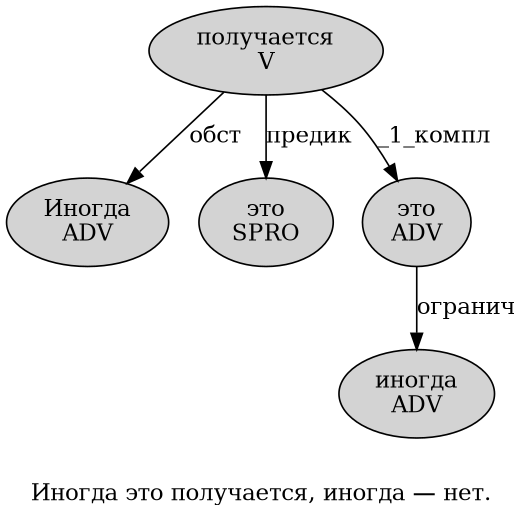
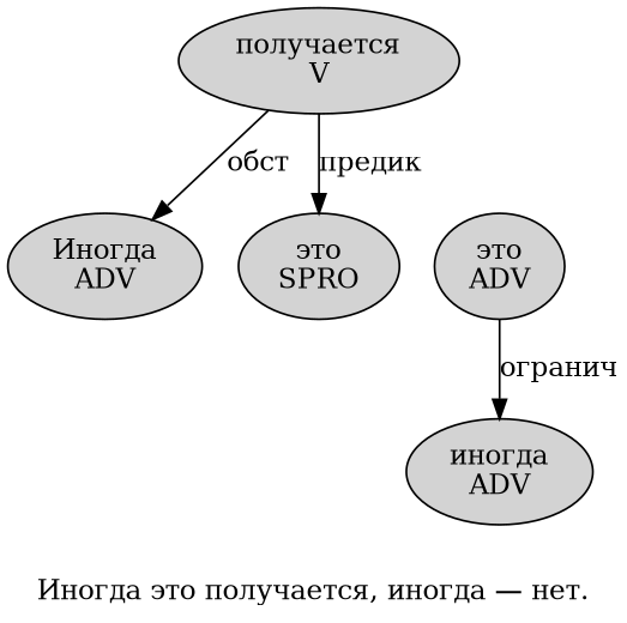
  digraph {
    label="Иногда это получается, иногда — нет."
    node [fillcolor=lightgray penwidth=1 shape=ellipse style=filled]
    n1 [label="Иногда\nADV"]
    n2 [label="это\nSPRO"]
    n3 [label="получается\nV"]
    n4 [label="это\nADV"]
    n5 [label="иногда\nADV"]
    n3 -> n1 [label="обст"]
    n3 -> n2 [label="предик"]
-   n3 -> n4 [label="_1_компл"]
    n4 -> n5 [label="огранич"]
  }
